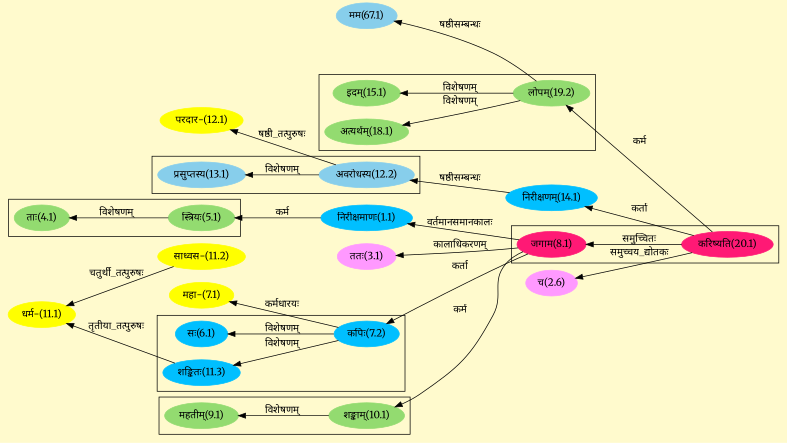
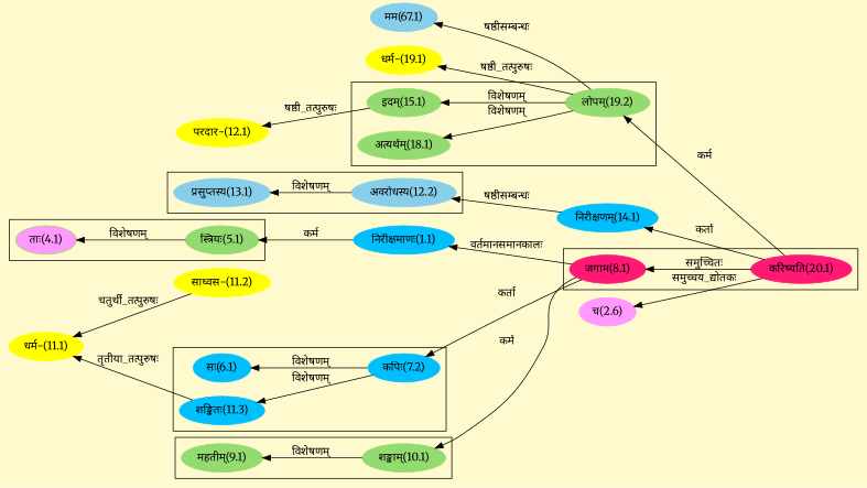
  digraph {
    bgcolor=lemonchiffon1
    compound=true
    fontname=Merriweather
    rankdir=LR
    node [color="#93DB70" fontname=Merriweather style=filled]
    edge [dir=back fontname=Merriweather]
-   n1 [label="ताः(4.1)"]
+   n1 [label="ताः(4.1)" fillcolor="#FF99FF"]
    n2 [label="स्त्रियः(5.1)"]
    n3 [color="#00BFFF" label="सः(6.1)"]
    n4 [color="#00BFFF" label="कपिः(7.2)"]
    n5 [color="#00BFFF" label="शङ्कितः(11.3)"]
    n6 [color="#FF1975" label="जगाम(8.1)"]
    n7 [color="#FF1975" label="करिष्यति(20.1)"]
    n8 [label="महतीम्(9.1)"]
    n9 [label="शङ्काम्(10.1)"]
    n10 [color="#87CEEB" label="प्रसुप्तस्य(13.1)"]
    n11 [color="#87CEEB" label="अवरोधस्य(12.2)"]
    n12 [label="इदम्(15.1)"]
    n13 [label="लोपम्(19.2)"]
    n14 [label="अत्यर्थम्(18.1)"]
    n15 [color="#00BFFF" label="निरीक्षमाणः(1.1)"]
    n16 [color="#00BFFF" label="निरीक्षणम्(14.1)"]
    n17 [color="#FF99FF" label="च(2.6)"]
-   n18 [color="#FF99FF" label="ततः(3.1)"]
-   n19 [color="#FFFF00" label="महा-(7.1)"]
    n20 [color="#FFFF00" label="धर्म-(11.1)"]
    n21 [color="#FFFF00" label="साध्वस-(11.2)"]
    n22 [color="#FFFF00" label="परदार-(12.1)"]
    n23 [color="#87CEEB" label="मम(67.1)"]
+   n24 [color="#FFFF00" label="धर्म-(19.1)"]
    subgraph cluster_1 {
      n1
      n2
    }
    subgraph cluster_2 {
      n3
      n4
      n5
    }
    subgraph cluster_3 {
      n6
      n7
    }
    subgraph cluster_4 {
      n8
      n9
    }
    subgraph cluster_5 {
      n10
      n11
    }
    subgraph cluster_6 {
      n12
      n13
      n14
    }
    n1 -> n2 [label="विशेषणम्"]
    n2 -> n15 [label="कर्म"]
    n3 -> n4 [label="विशेषणम्"]
    n4 -> n6 [label="कर्ता"]
    n5 -> n4 [label="विशेषणम्"]
    n6 -> n7 [label="समुच्चितः"]
    n8 -> n9 [label="विशेषणम्"]
    n9 -> n6 [label="कर्म"]
    n10 -> n11 [label="विशेषणम्"]
    n11 -> n16 [label="षष्ठीसम्बन्धः"]
    n12 -> n13 [label="विशेषणम्"]
    n13 -> n7 [label="कर्म"]
    n14 -> n13 [label="विशेषणम्"]
    n15 -> n6 [label="वर्तमानसमानकालः"]
    n16 -> n7 [label="कर्ता"]
    n17 -> n7 [label="समुच्चय_द्योतकः"]
-   n18 -> n6 [label="कालाधिकरणम्"]
-   n19 -> n4 [label="कर्मधारयः"]
    n20 -> n5 [label="तृतीया_तत्पुरुषः"]
    n20 -> n21 [label="चतुर्थी_तत्पुरुषः"]
-   n22 -> n11 [label="षष्ठी_तत्पुरुषः"]
+   n22 -> n12 [label="षष्ठी_तत्पुरुषः"]
    n23 -> n13 [label="षष्ठीसम्बन्धः"]
+   n24 -> n13 [label="षष्ठी_तत्पुरुषः"]
  }
